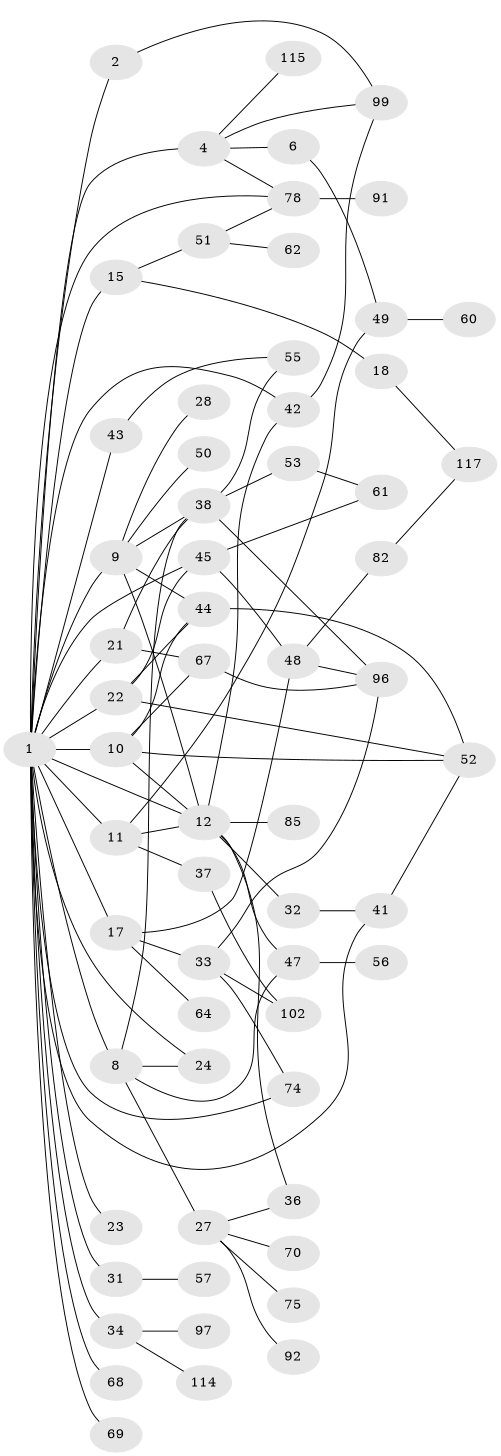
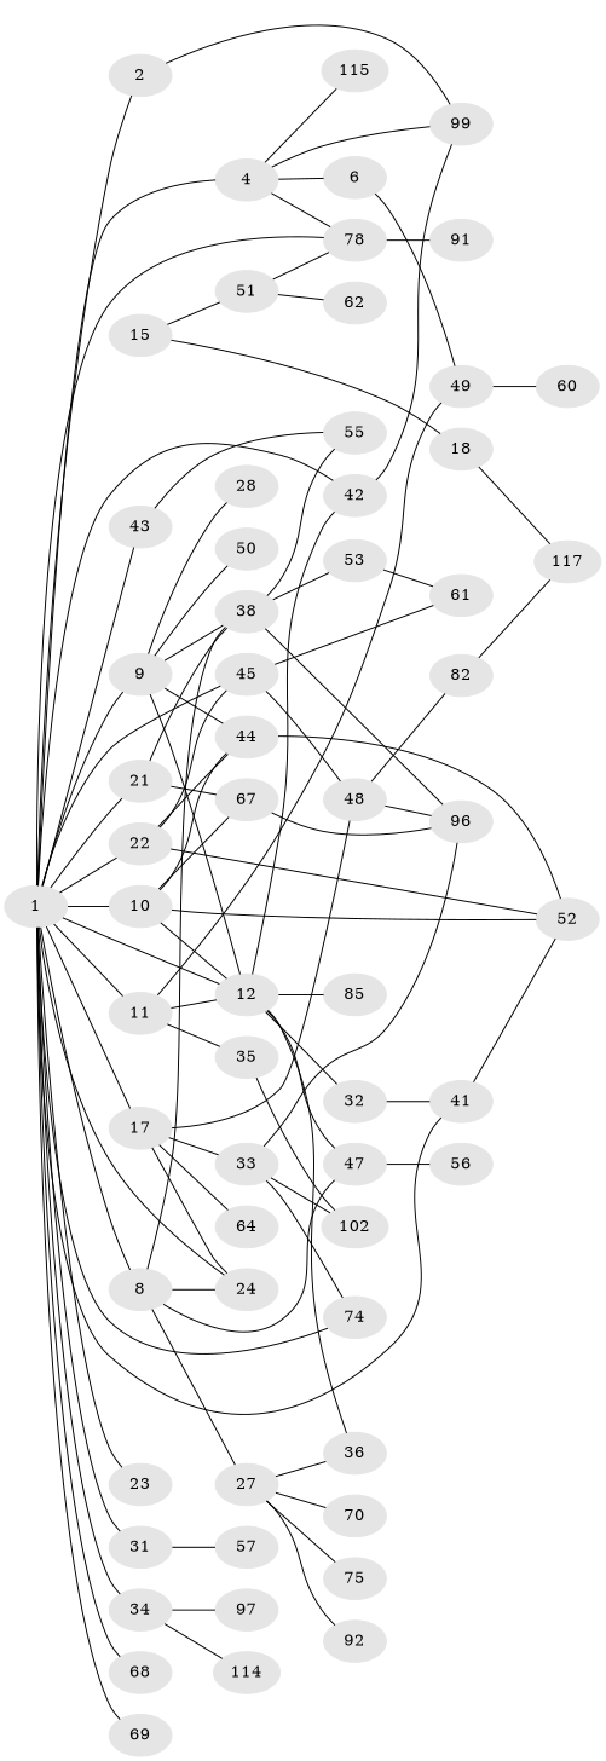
  graph {
    rankdir=LR
    node [color=gray90 style=filled]
    1 [super="+3"]
    2 [super="+54+63"]
    4 [super="+86"]
    8 [super="+118"]
    9 [super="+25"]
    10
    11 [super="+124+40"]
    12 [super="+13+30"]
    15
    17 [super="+26"]
    21
    22 [super="+77+35"]
    23
    24 [super="+101+111"]
    31
    34
    41
    42
    43 [super="+58+113"]
    45 [super="+73+110"]
    68
    69
    74
    78 [super="+94+87"]
    99
    n26 [label=6]
    115
    27
    38 [super="+95+79"]
    47
    28
    44 [super="+46"]
    50
    52 [super="+122+76"]
    67 [super="+103"]
    49
-   37
+   37 [label=35]
    32 [super="+66"]
    36 [super="+98+106"]
    85
    18 [super="+93"]
    51
    33 [super="+112"]
    48 [super="+72"]
    64
    57
    97
    114
    55 [super="+89"]
    61 [super="+119"]
    91
    60
    70
    75 [super="+107"]
    92
    96
    53 [super="+71"]
    56
    102
    117
    62
    82 [super="+90+104+109"]
    1 -- 2
    1 -- 4
    1 -- 8
    1 -- 9 [weight=2]
    1 -- 10
    1 -- 11
    1 -- 12
-   1 -- 15 [weight=2]
    1 -- 17
    1 -- 21
    1 -- 22
    1 -- 23
    1 -- 24
    1 -- 31
    1 -- 34
    1 -- 41
    1 -- 42
    1 -- 43
    1 -- 45
    1 -- 68
    1 -- 69
    1 -- 74
    1 -- 78
    2 -- 99
    4 -- 78 [weight=2]
    4 -- 99
    4 -- n26
    4 -- 115
    8 -- 24
    8 -- 27
    8 -- 38
    8 -- 47
    9 -- 12
    9 -- 38
    9 -- 28
    9 -- 44
    9 -- 50
    10 -- 12
    10 -- 44
    10 -- 52
    10 -- 67
    11 -- 12
    11 -- 49
    11 -- 37
    12 -- 42
    12 -- 47
    12 -- 32
    12 -- 36
    12 -- 85
    15 -- 18
    15 -- 51
+   17 -- 24
    17 -- 33
    17 -- 48 [weight=2]
    17 -- 64
    21 -- 38
    21 -- 67
    22 -- 45
    22 -- 44
    22 -- 52
    31 -- 57
    34 -- 97
    34 -- 114
    41 -- 52
    42 -- 99
    43 -- 55
    45 -- 48
    45 -- 61
    78 -- 91
    n26 -- 49
    27 -- 36
    27 -- 70
    27 -- 75
    27 -- 92
    38 -- 55
    38 -- 96
    38 -- 53
    47 -- 56
    44 -- 52
    67 -- 96
    49 -- 60
    37 -- 102
    32 -- 41
    18 -- 117
    51 -- 78
    51 -- 62
    33 -- 74
    33 -- 96
    33 -- 102
    48 -- 96
    48 -- 82
    53 -- 61
    82 -- 117
  }
